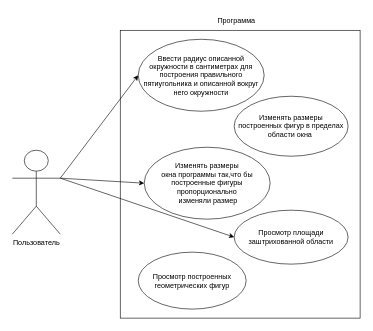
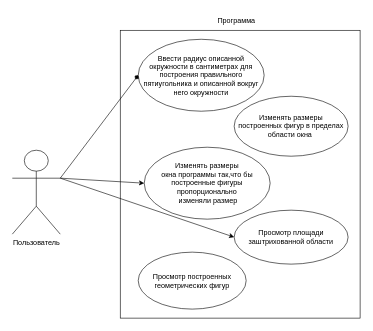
  <mxCell id="0" />
  <mxCell id="1" parent="0" />
  <mxCell id="2" value="" style="html=1;" parent="1" vertex="1"><mxGeometry x="200" y="50" width="400" height="480" as="geometry" /></mxCell>
  <mxCell id="3" value="Пользователь" style="shape=umlActor;verticalLabelPosition=bottom;verticalAlign=top;html=1;" parent="1" vertex="1"><mxGeometry x="20" y="250" width="80" height="140" as="geometry" /></mxCell>
  <mxCell id="4" value="Ввести радиус описанной окружности в сантиметрах для построения правильного пятиугольника и описанной вокруг него окружности" style="ellipse;whiteSpace=wrap;html=1;" parent="1" vertex="1"><mxGeometry x="230" y="65" width="210" height="120" as="geometry" /></mxCell>
  <mxCell id="5" value="Изменять размеры &lt;br&gt;окна программы так,что бы построенные фигуры пропорционально&lt;br&gt;&amp;nbsp;изменяли размер" style="ellipse;whiteSpace=wrap;html=1;" parent="1" vertex="1"><mxGeometry x="240" y="245" width="210" height="120" as="geometry" /></mxCell>
  <mxCell id="6" value="Изменять размеры &lt;br&gt;построенных фигур в пределах области окна&amp;nbsp;" style="ellipse;whiteSpace=wrap;html=1;" parent="1" vertex="1"><mxGeometry x="390" y="160" width="190" height="100" as="geometry" /></mxCell>
  <mxCell id="7" value="Просмотр площади заштрихованной области" style="ellipse;whiteSpace=wrap;html=1;" parent="1" vertex="1"><mxGeometry x="390" y="350" width="190" height="90" as="geometry" /></mxCell>
  <mxCell id="8" value="Просмотр построенных геометрических фигур" style="ellipse;whiteSpace=wrap;html=1;" parent="1" vertex="1"><mxGeometry x="230" y="420" width="180" height="95" as="geometry" /></mxCell>
- <mxCell id="9" value="" style="endArrow=classic;html=1;rounded=0;exitX=1;exitY=0.333;exitDx=0;exitDy=0;exitPerimeter=0;entryX=0;entryY=0.5;entryDx=0;entryDy=0;endFill=1;strokeWidth=1;" parent="1" source="3" target="4" edge="1"><mxGeometry width="50" height="50" relative="1" as="geometry"><mxPoint x="440" y="380" as="sourcePoint" /><mxPoint x="490" y="330" as="targetPoint" /></mxGeometry></mxCell>
+ <mxCell id="9" value="" style="endArrow=diamond;html=1;rounded=0;exitX=1;exitY=0.333;exitDx=0;exitDy=0;exitPerimeter=0;entryX=0;entryY=0.5;entryDx=0;entryDy=0;endFill=1;strokeWidth=1;" parent="1" source="3" target="4" edge="1"><mxGeometry width="50" height="50" relative="1" as="geometry"><mxPoint x="440" y="380" as="sourcePoint" /><mxPoint x="490" y="330" as="targetPoint" /></mxGeometry></mxCell>
  <mxCell id="10" value="" style="endArrow=classic;html=1;rounded=0;entryX=0;entryY=0.5;entryDx=0;entryDy=0;endFill=1;strokeWidth=1;exitX=1;exitY=0.333;exitDx=0;exitDy=0;exitPerimeter=0;" parent="1" source="3" target="5" edge="1"><mxGeometry width="50" height="50" relative="1" as="geometry"><mxPoint x="160" y="270" as="sourcePoint" /><mxPoint x="440" y="215" as="targetPoint" /></mxGeometry></mxCell>
  <mxCell id="11" value="" style="endArrow=classic;html=1;rounded=0;entryX=0;entryY=0.5;entryDx=0;entryDy=0;endFill=1;strokeWidth=1;exitX=1;exitY=0.333;exitDx=0;exitDy=0;exitPerimeter=0;" parent="1" source="3" target="7" edge="1"><mxGeometry width="50" height="50" relative="1" as="geometry"><mxPoint x="160" y="271.667" as="sourcePoint" /><mxPoint x="240" y="305" as="targetPoint" /></mxGeometry></mxCell>
  <mxCell id="12" value="Программа" style="text;html=1;strokeColor=none;fillColor=none;align=center;verticalAlign=middle;whiteSpace=wrap;rounded=0;" parent="1" vertex="1"><mxGeometry x="364" y="20" width="60" height="30" as="geometry" /></mxCell>
